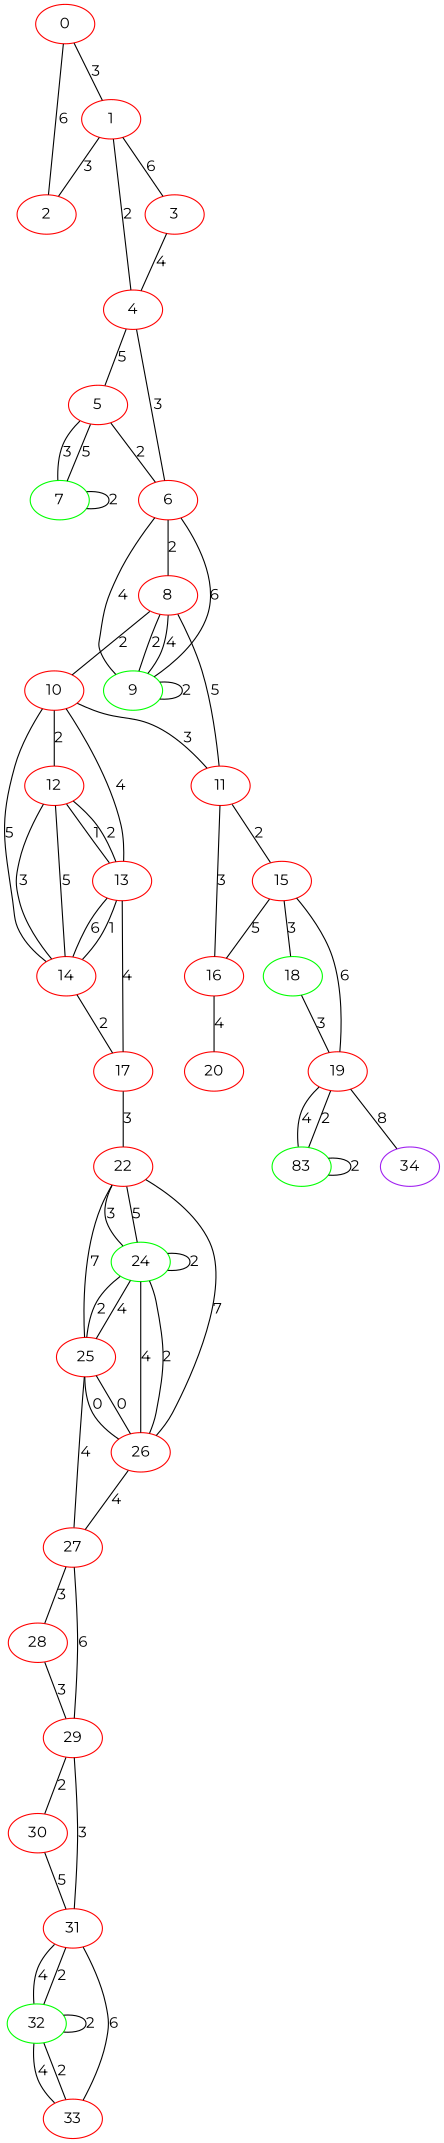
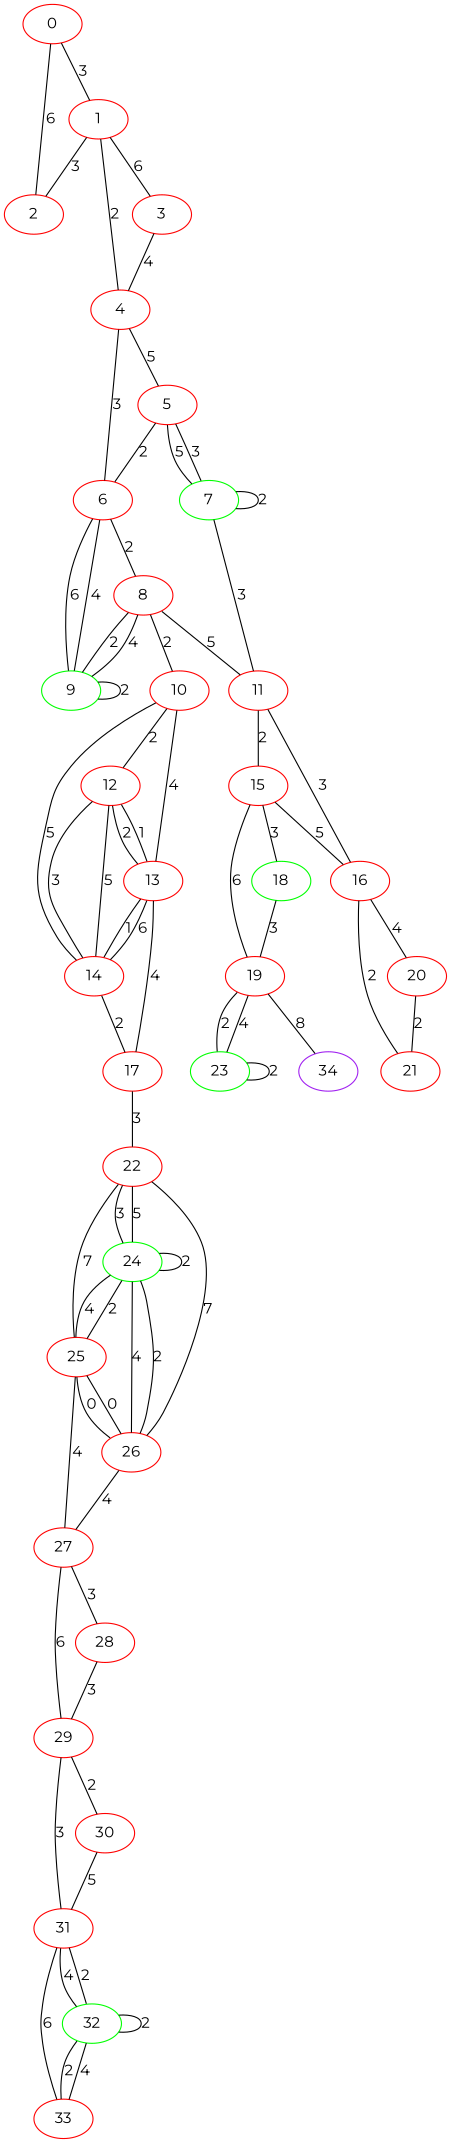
  graph {
    fontname=Montserrat
    node [color=red fontname=Montserrat weight=1]
    edge [fontname=Montserrat]
    0
    1
    2
    3
    4
    5
    6
    7 [color=green weight=2]
    8
    9 [color=green weight=2]
    10
    11
    12
    13
    14
    15
    16
    17
    18 [color=green]
    19
    20
+   21
    22
-   23 [color=green weight=2 label=83]
+   23 [color=green weight=2]
    34 [color=purple weight=4]
    24 [color=green weight=2]
    25
    26
    27
    28
    29
    30
    31
    32 [color=green weight=2]
    33
    0 -- 1 [label=3]
    0 -- 2 [label=6]
    1 -- 2 [label=3]
    1 -- 3 [label=6]
    1 -- 4 [label=2]
    3 -- 4 [label=4]
    4 -- 5 [label=5]
    4 -- 6 [label=3]
    5 -- 6 [label=2]
    5 -- 7 [label=5]
    5 -- 7 [label=3]
    6 -- 8 [label=2]
    6 -- 9 [label=4]
    6 -- 9 [label=6]
    7 -- 7 [label=2]
    8 -- 9 [label=2]
    8 -- 9 [label=4]
    8 -- 10 [label=2]
    8 -- 11 [label=5]
    9 -- 9 [label=2]
-   10 -- 11 [label=3]
+   7 -- 11 [label=3]
    10 -- 12 [label=2]
    10 -- 13 [label=4]
    10 -- 14 [label=5]
    11 -- 15 [label=2]
    11 -- 16 [label=3]
    12 -- 13 [label=2]
    12 -- 13 [label=1]
    12 -- 14 [label=3]
    12 -- 14 [label=5]
    13 -- 14 [label=1]
    13 -- 14 [label=6]
    13 -- 17 [label=4]
    14 -- 17 [label=2]
    15 -- 16 [label=5]
    15 -- 18 [label=3]
    15 -- 19 [label=6]
    16 -- 20 [label=4]
+   16 -- 21 [label=2]
    17 -- 22 [label=3]
    18 -- 19 [label=3]
    19 -- 23 [label=2]
    19 -- 23 [label=4]
    19 -- 34 [label=8]
+   20 -- 21 [label=2]
    22 -- 24 [label=3]
    22 -- 24 [label=5]
    22 -- 25 [label=7]
    22 -- 26 [label=7]
    23 -- 23 [label=2]
    24 -- 24 [label=2]
    24 -- 25 [label=4]
    24 -- 25 [label=2]
    24 -- 26 [label=4]
    24 -- 26 [label=2]
    25 -- 26 [label=0]
    25 -- 26 [label=0]
    25 -- 27 [label=4]
    26 -- 27 [label=4]
    27 -- 28 [label=3]
    27 -- 29 [label=6]
    28 -- 29 [label=3]
    29 -- 30 [label=2]
    29 -- 31 [label=3]
    30 -- 31 [label=5]
    31 -- 32 [label=2]
    31 -- 32 [label=4]
    31 -- 33 [label=6]
    32 -- 32 [label=2]
    32 -- 33 [label=4]
    32 -- 33 [label=2]
  }
